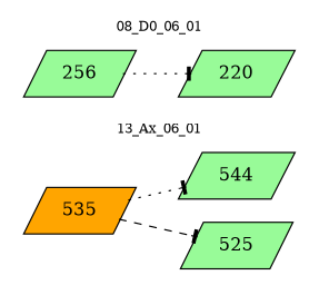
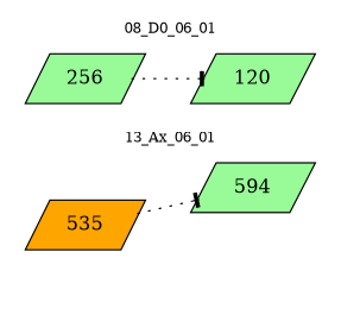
  digraph {
    rankdir=LR
    node [color=black fillcolor=palegreen shape=parallelogram style=filled]
    edge [arrowhead=tee color=black style=dotted]
    n1 [fillcolor=orange label=535]
-   n2 [label=525]
-   n3 [label=544]
+   n3 [label=594]
    n4 [label=256]
-   n5 [label=220]
+   n5 [label=120]
    subgraph cluster_1 {
      color=white
      fontsize=10
      label="13_Ax_06_01"
      n1
-     n2
      n3
    }
    subgraph cluster_2 {
      color=white
      fontsize=10
      label="08_D0_06_01"
      n4
      n5
    }
-   n1 -> n2 [style=dashed]
    n1 -> n3
    n4 -> n5
  }
